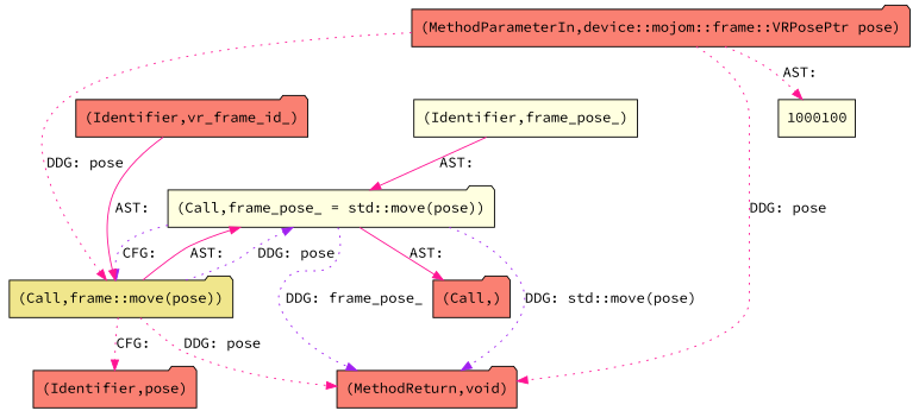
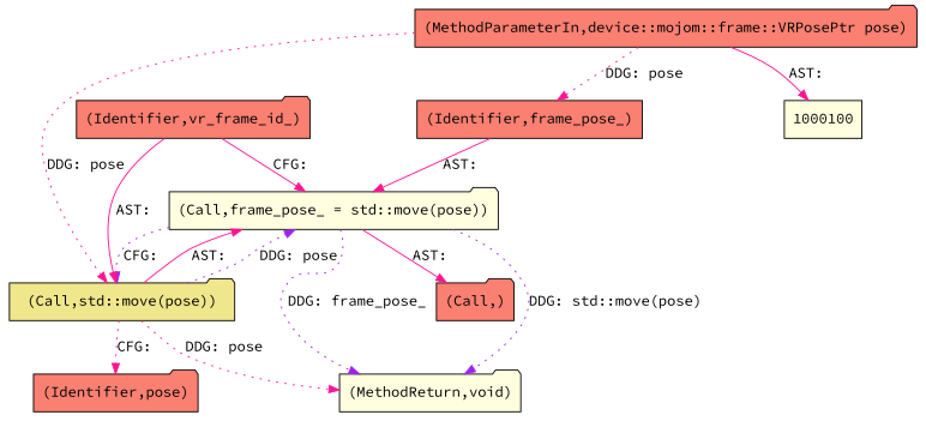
  digraph {
    fontname="Source Code Pro"
    node [fillcolor=salmon fontname="Source Code Pro" shape=folder style=filled]
    edge [color=deeppink fontname="Source Code Pro" style=dotted]
    n1 [fillcolor=lightyellow label="(Call,frame_pose_ = std::move(pose))"]
-   n2 [fillcolor=khaki label="(Call,frame::move(pose))"]
-   n3 [label="(MethodReturn,void)"]
+   n2 [fillcolor=khaki label="(Call,std::move(pose))"]
+   n3 [fillcolor=lightyellow label="(MethodReturn,void)"]
    n4 [label="(Call,)"]
    n5 [label="(Identifier,pose)"]
    n6 [label="(MethodParameterIn,device::mojom::frame::VRPosePtr pose)"]
    1000100 [fillcolor=lightyellow shape=box]
    n8 [label="(Identifier,vr_frame_id_)"]
-   n9 [fillcolor=lightyellow label="(Identifier,frame_pose_)" shape=box]
+   n9 [label="(Identifier,frame_pose_)" shape=box]
    n1 -> n2 [color=purple label="CFG: "]
    n1 -> n3 [color=purple label="DDG: std::move(pose)"]
    n1 -> n3 [color=purple label="DDG: frame_pose_"]
    n1 -> n4 [label="AST: " style=solid]
    n2 -> n1 [label="AST: " style=solid]
    n2 -> n1 [color=purple label="DDG: pose"]
    n2 -> n3 [label="DDG: pose"]
    n2 -> n5 [label="CFG: "]
    n6 -> n2 [label="DDG: pose"]
-   n6 -> n3 [label="DDG: pose"]
-   n6 -> 1000100 [label="AST: "]
+   n6 -> n9 [label="DDG: pose"]
+   n6 -> 1000100 [label="AST: " style=solid]
+   n8 -> n1 [label="CFG: " style=solid]
    n8 -> n2 [label="AST: " style=solid]
    n9 -> n1 [label="AST: " style=solid]
  }
